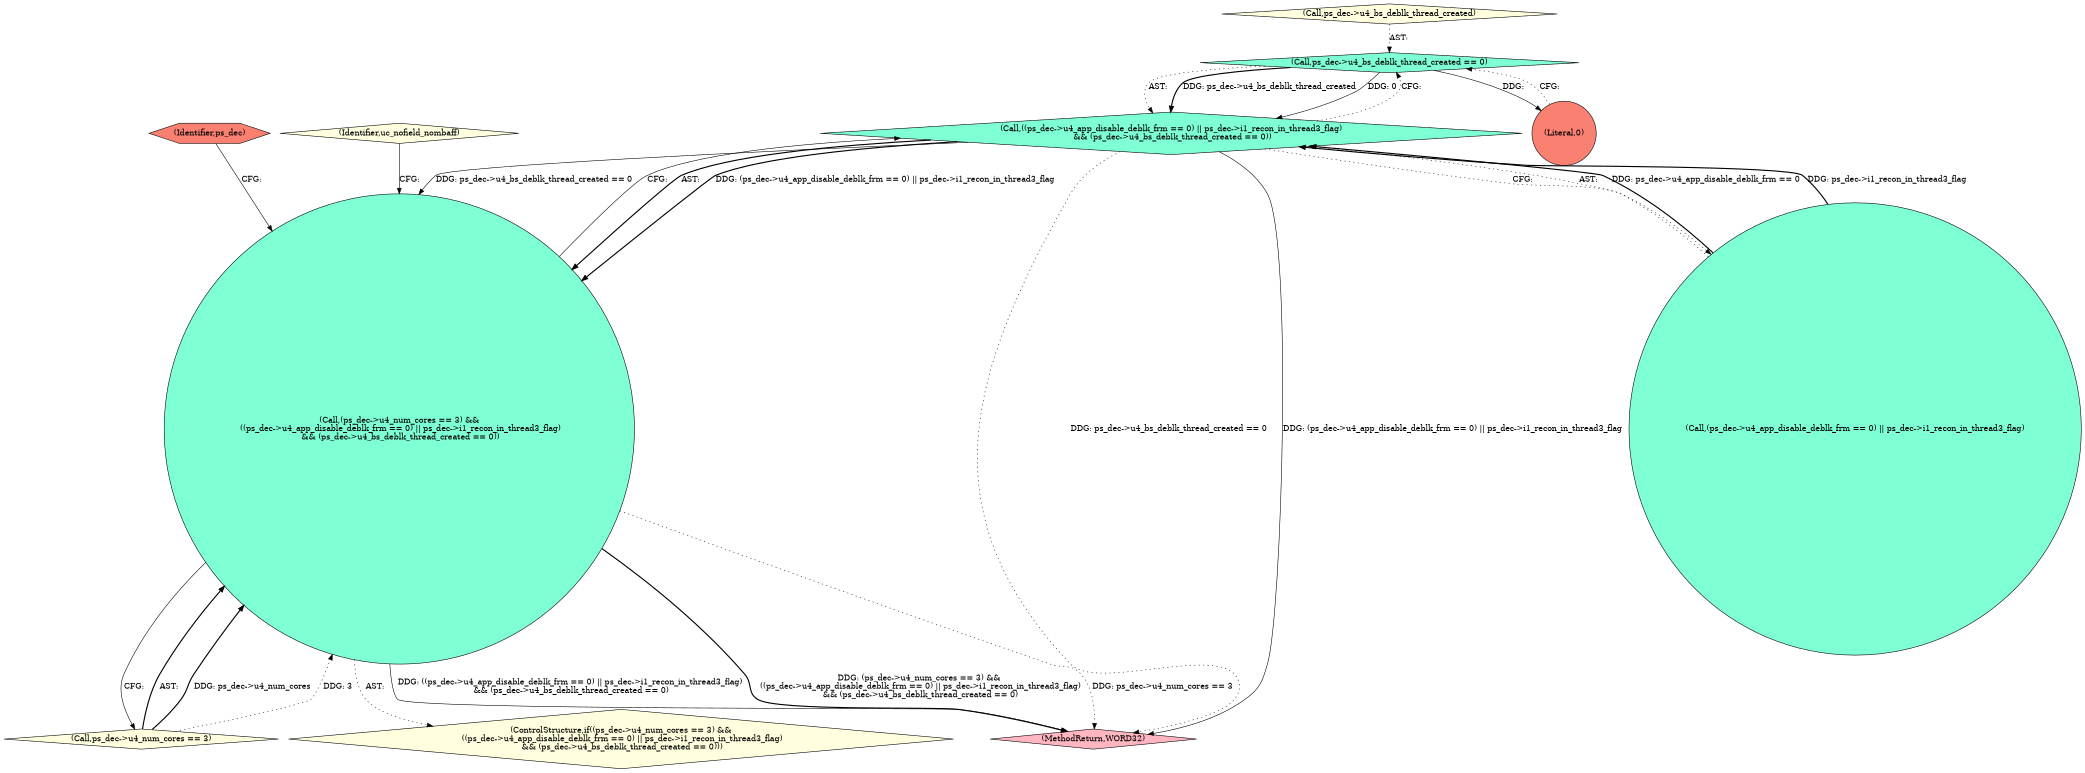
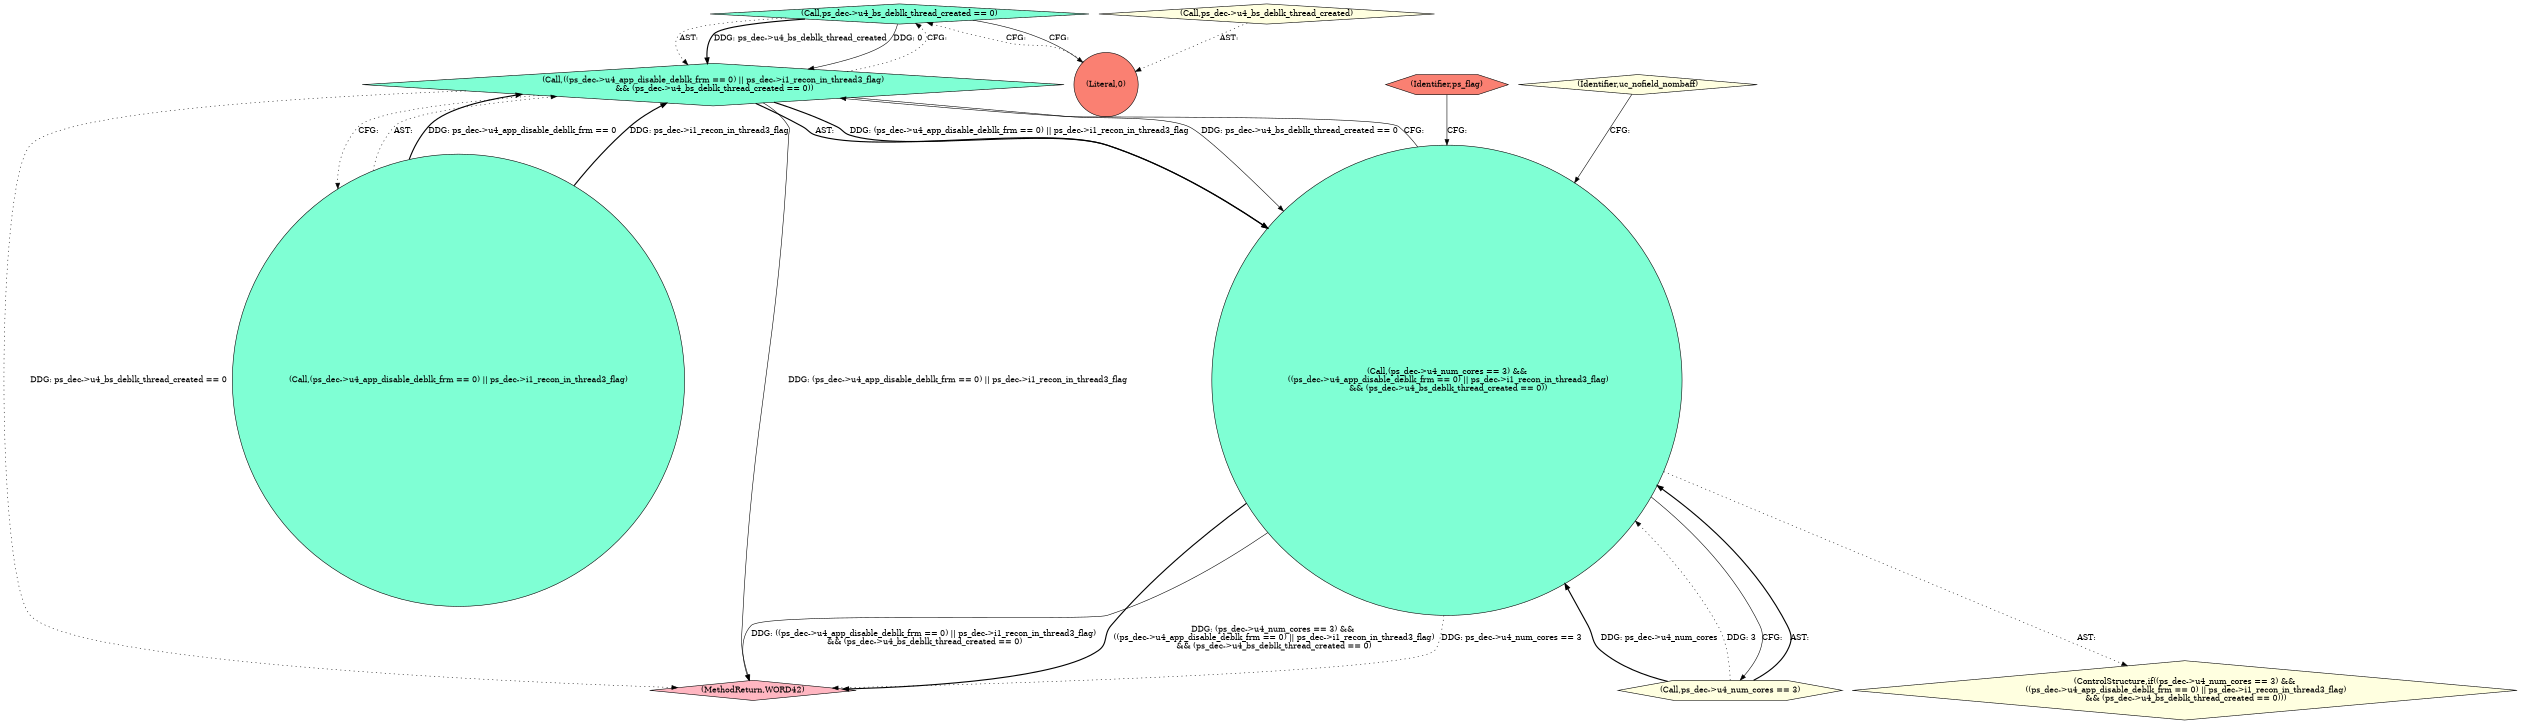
  digraph {
    node [fillcolor=aquamarine shape=diamond style=filled]
    edge [style=dotted]
    n1 [label="(Call,ps_dec->u4_bs_deblk_thread_created == 0)"]
    n2 [label="(Call,((ps_dec->u4_app_disable_deblk_frm == 0) || ps_dec->i1_recon_in_thread3_flag)\n && (ps_dec->u4_bs_deblk_thread_created == 0))"]
    n3 [fillcolor=salmon label="(Literal,0)" shape=circle]
-   n4 [fillcolor=lightpink label="(MethodReturn,WORD32)"]
+   n4 [fillcolor=lightpink label="(MethodReturn,WORD42)"]
    n5 [label="(Call,(ps_dec->u4_num_cores == 3) &&\n ((ps_dec->u4_app_disable_deblk_frm == 0) || ps_dec->i1_recon_in_thread3_flag)\n && (ps_dec->u4_bs_deblk_thread_created == 0))" shape=circle]
    n6 [label="(Call,(ps_dec->u4_app_disable_deblk_frm == 0) || ps_dec->i1_recon_in_thread3_flag)" shape=circle]
-   n7 [fillcolor=lightyellow label="(Call,ps_dec->u4_num_cores == 3)"]
+   n7 [fillcolor=lightyellow label="(Call,ps_dec->u4_num_cores == 3)" shape=hexagon]
    n8 [fillcolor=lightyellow label="(ControlStructure,if((ps_dec->u4_num_cores == 3) &&\n ((ps_dec->u4_app_disable_deblk_frm == 0) || ps_dec->i1_recon_in_thread3_flag)\n && (ps_dec->u4_bs_deblk_thread_created == 0)))"]
    n9 [fillcolor=lightyellow label="(Call,ps_dec->u4_bs_deblk_thread_created)"]
-   n10 [fillcolor=salmon label="(Identifier,ps_dec)" shape=hexagon]
+   n10 [fillcolor=salmon label="(Identifier,ps_flag)" shape=hexagon]
    n11 [fillcolor=lightyellow label="(Identifier,uc_nofield_nombaff)"]
    n1 -> n2 [label="AST: "]
    n1 -> n2 [label="DDG: ps_dec->u4_bs_deblk_thread_created" style=bold]
    n1 -> n2 [label="DDG: 0" style=solid]
-   n1 -> n3 [label="DDG: " style=solid]
+   n1 -> n3 [label="CFG: " style=solid]
    n2 -> n1 [label="CFG: "]
    n2 -> n4 [label="DDG: ps_dec->u4_bs_deblk_thread_created == 0"]
    n2 -> n4 [label="DDG: (ps_dec->u4_app_disable_deblk_frm == 0) || ps_dec->i1_recon_in_thread3_flag" style=solid]
    n2 -> n5 [label="AST: " style=bold]
    n2 -> n5 [label="DDG: (ps_dec->u4_app_disable_deblk_frm == 0) || ps_dec->i1_recon_in_thread3_flag" style=bold]
    n2 -> n5 [label="DDG: ps_dec->u4_bs_deblk_thread_created == 0" style=solid]
    n2 -> n6 [label="CFG: "]
    n3 -> n1 [label="CFG: "]
    n5 -> n2 [label="CFG: " style=solid]
    n5 -> n4 [label="DDG: (ps_dec->u4_num_cores == 3) &&\n ((ps_dec->u4_app_disable_deblk_frm == 0) || ps_dec->i1_recon_in_thread3_flag)\n && (ps_dec->u4_bs_deblk_thread_created == 0)" style=bold]
    n5 -> n4 [label="DDG: ps_dec->u4_num_cores == 3"]
    n5 -> n4 [label="DDG: ((ps_dec->u4_app_disable_deblk_frm == 0) || ps_dec->i1_recon_in_thread3_flag)\n && (ps_dec->u4_bs_deblk_thread_created == 0)" style=solid]
    n5 -> n7 [label="CFG: " style=solid]
    n5 -> n8 [label="AST: "]
    n6 -> n2 [label="AST: "]
    n6 -> n2 [label="DDG: ps_dec->u4_app_disable_deblk_frm == 0" style=bold]
    n6 -> n2 [label="DDG: ps_dec->i1_recon_in_thread3_flag" style=bold]
    n7 -> n5 [label="AST: " style=bold]
    n7 -> n5 [label="DDG: ps_dec->u4_num_cores" style=bold]
    n7 -> n5 [label="DDG: 3"]
-   n9 -> n1 [label="AST: "]
+   n9 -> n3 [label="AST: "]
    n10 -> n5 [label="CFG: " style=solid]
    n11 -> n5 [label="CFG: " style=solid]
  }
